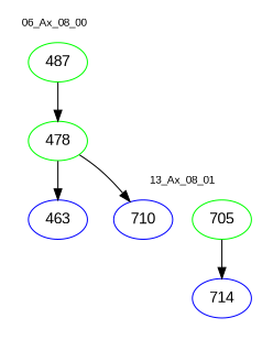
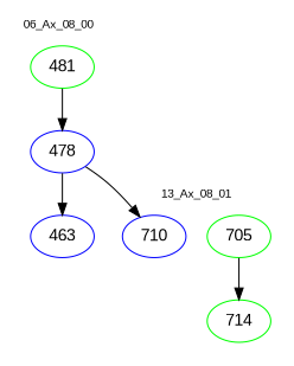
  digraph {
    fontname="Liberation Sans"
    node [color=blue fontname="Liberation Sans"]
    edge [color=black fontname="Liberation Sans"]
-   n1 [color=green label=487]
-   n2 [color=green label=478]
+   n1 [color=green label=481]
+   n2 [label=478]
    n3 [label=463]
    n4 [color=green label=705]
-   n5 [label=714]
+   n5 [color=green label=714]
    n6 [label=710]
    subgraph cluster_1 {
      color=white
      fontsize=10
      label="06_Ax_08_00"
      n1
      n2
      n3
    }
    subgraph cluster_2 {
      color=white
      fontsize=10
      label="13_Ax_08_01"
      n4
      n5
      n6
    }
    n1 -> n2
    n2 -> n3
    n2 -> n6
    n4 -> n5
  }
